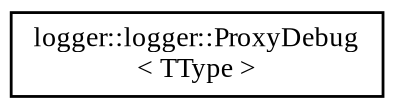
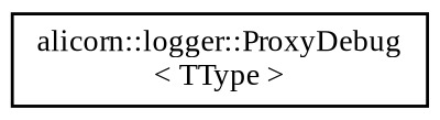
  digraph {
    rankdir=LR
    fontname="Liberation Serif"
-   n1 [color=black fillcolor=white fontname="Liberation Serif" fontsize=10 height=0.2 label="logger::logger::ProxyDebug\l\< TType \>" shape=record style=filled width=0.4]
+   n1 [color=black fillcolor=white fontname="Liberation Serif" fontsize=10 height=0.2 label="alicorn::logger::ProxyDebug\l\< TType \>" shape=record style=filled width=0.4]
  }
